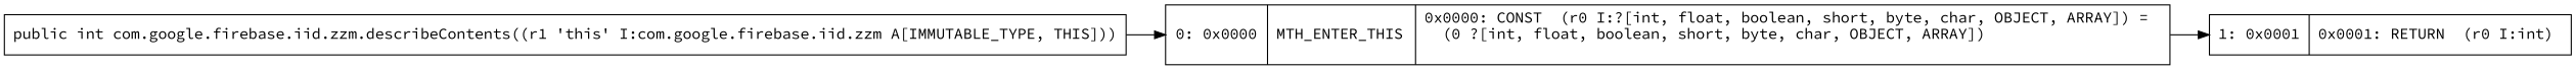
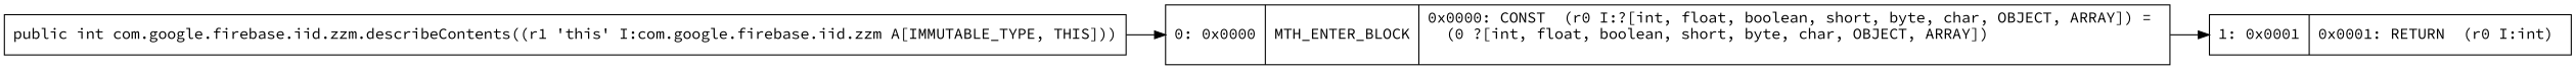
  digraph {
    rankdir=LR
    fontname="Source Code Pro"
    node [shape=record fontname="Source Code Pro"]
    edge [fontname="Source Code Pro"]
-   n1 [label="{0\:\ 0x0000|MTH_ENTER_THIS\l|0x0000: CONST  (r0 I:?[int, float, boolean, short, byte, char, OBJECT, ARRAY]) = \l  (0 ?[int, float, boolean, short, byte, char, OBJECT, ARRAY])\l \l}"]
+   n1 [label="{0\:\ 0x0000|MTH_ENTER_BLOCK\l|0x0000: CONST  (r0 I:?[int, float, boolean, short, byte, char, OBJECT, ARRAY]) = \l  (0 ?[int, float, boolean, short, byte, char, OBJECT, ARRAY])\l \l}"]
    n2 [label="{1\:\ 0x0001|0x0001: RETURN  (r0 I:int) \l}"]
    n3 [label="{public int com.google.firebase.iid.zzm.describeContents((r1 'this' I:com.google.firebase.iid.zzm A[IMMUTABLE_TYPE, THIS])) }"]
    n1 -> n2
    n3 -> n1
  }
